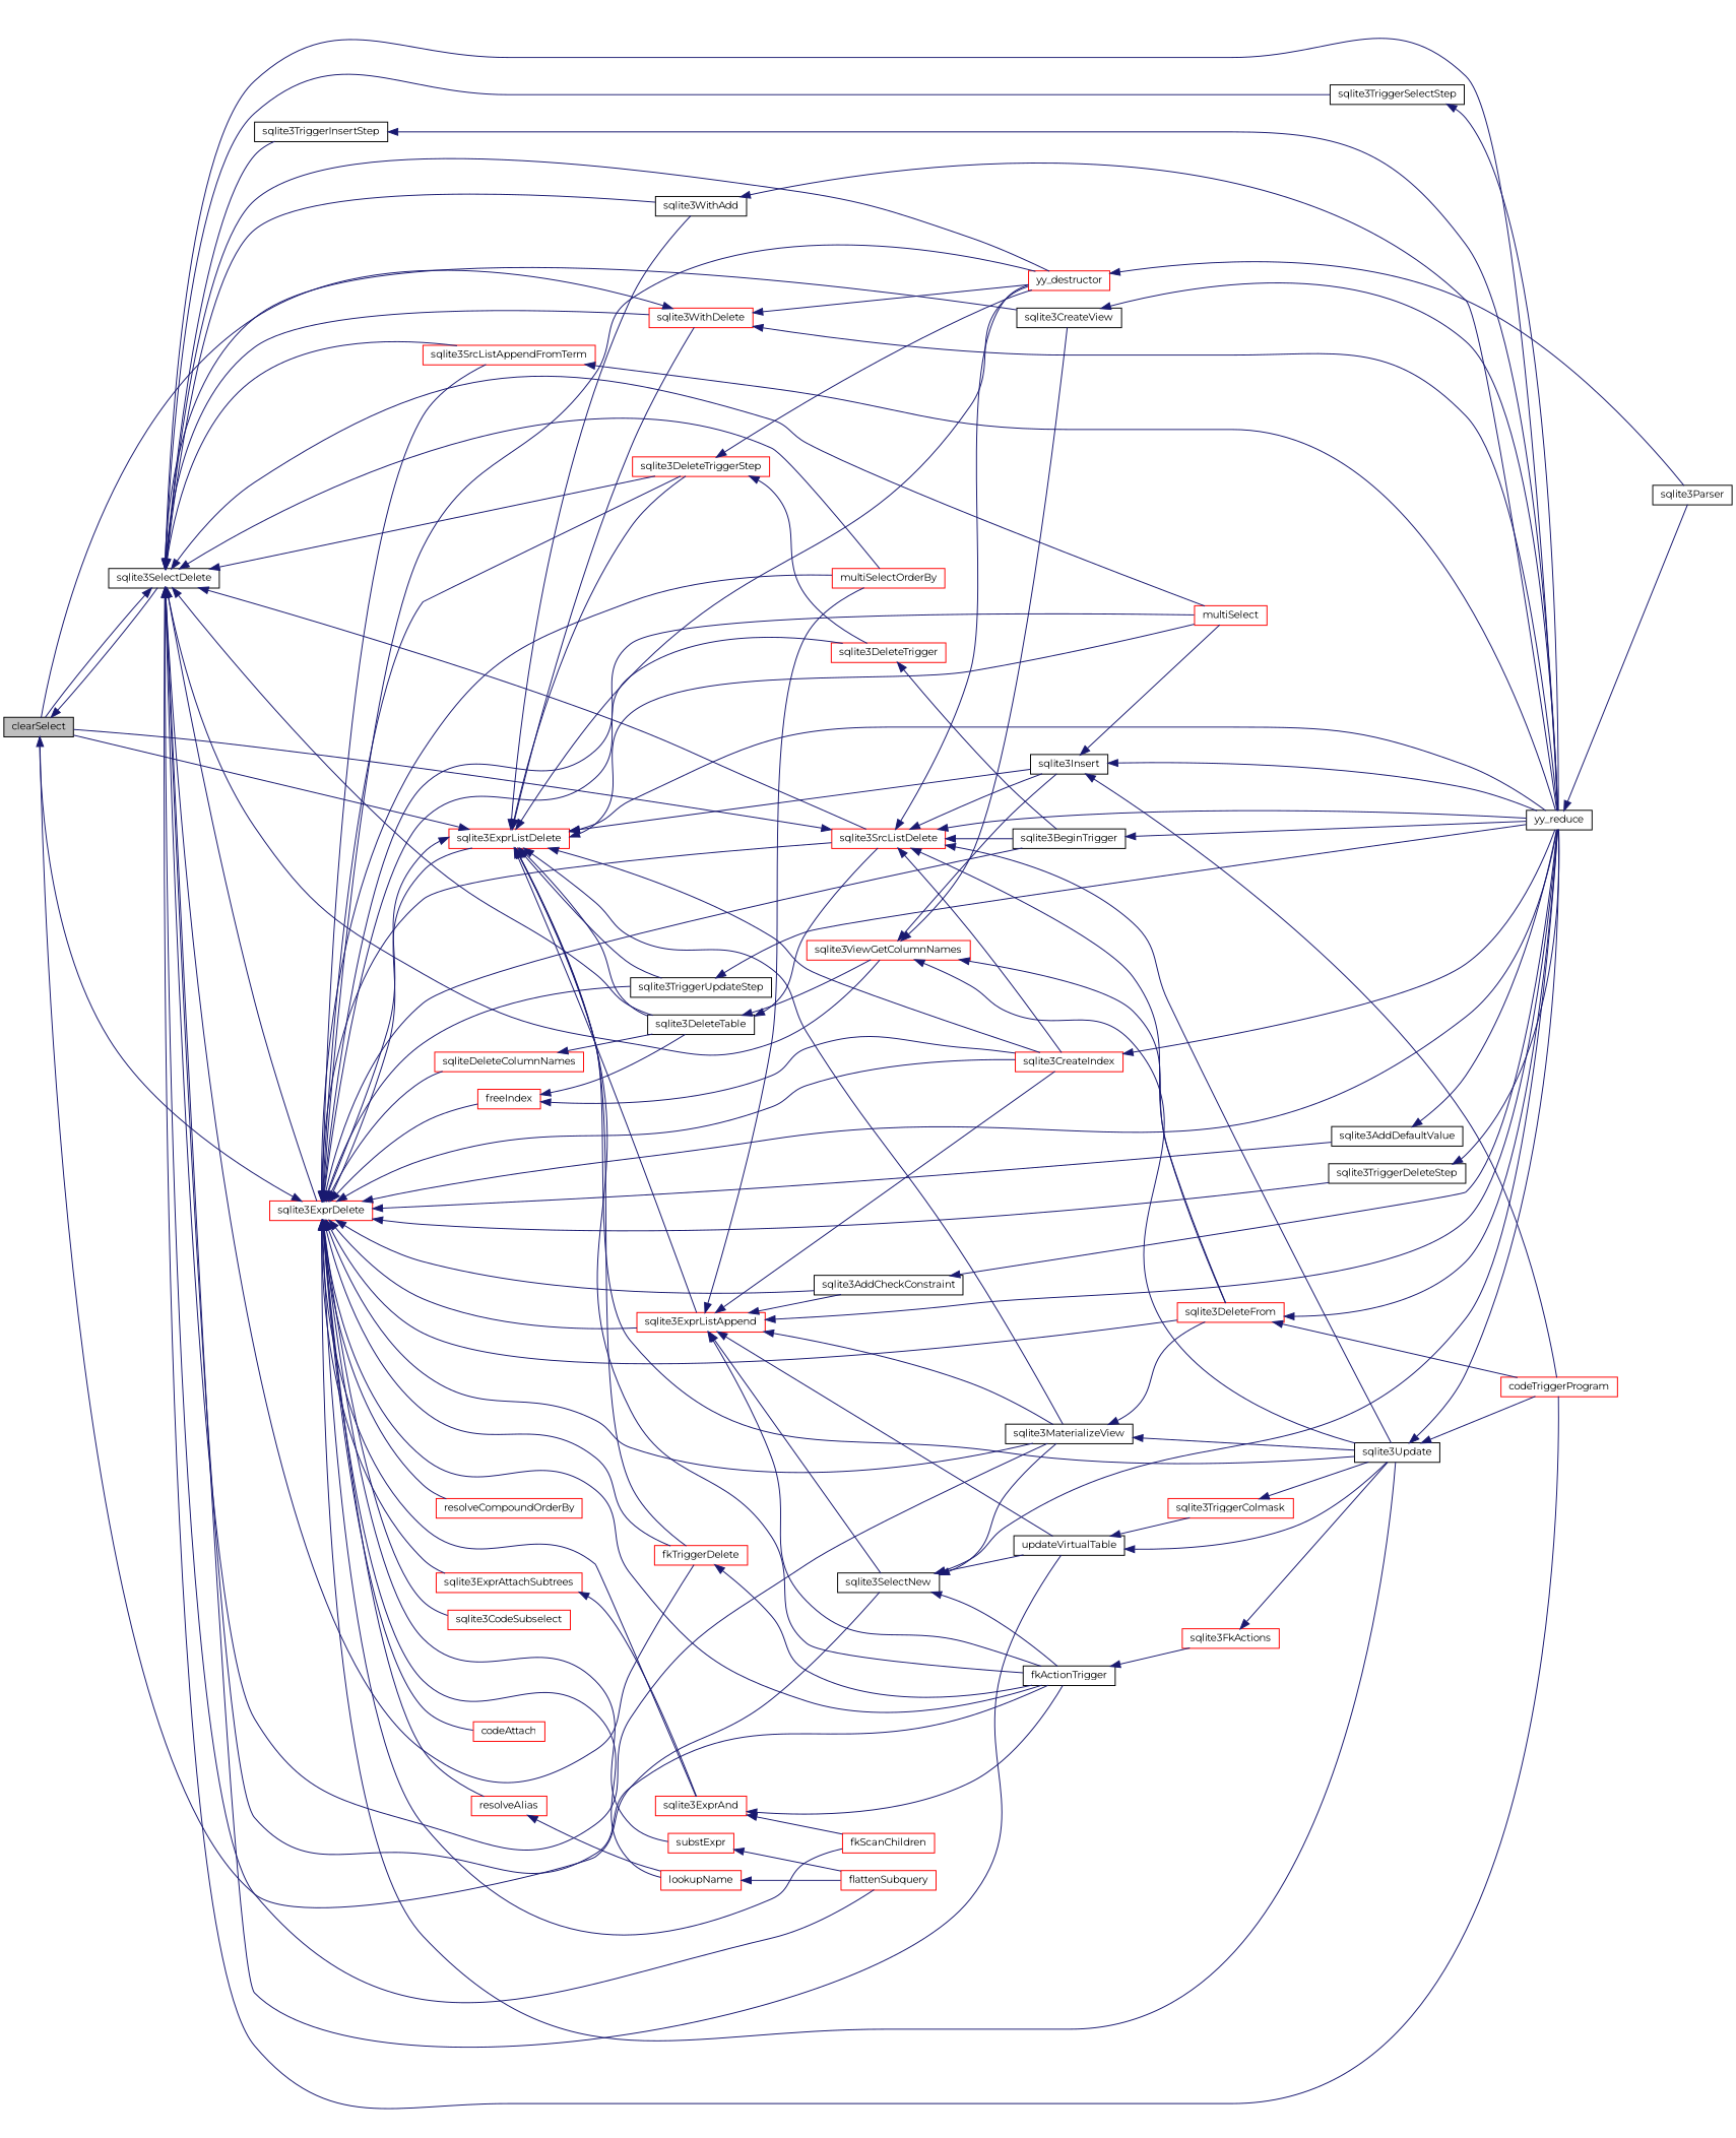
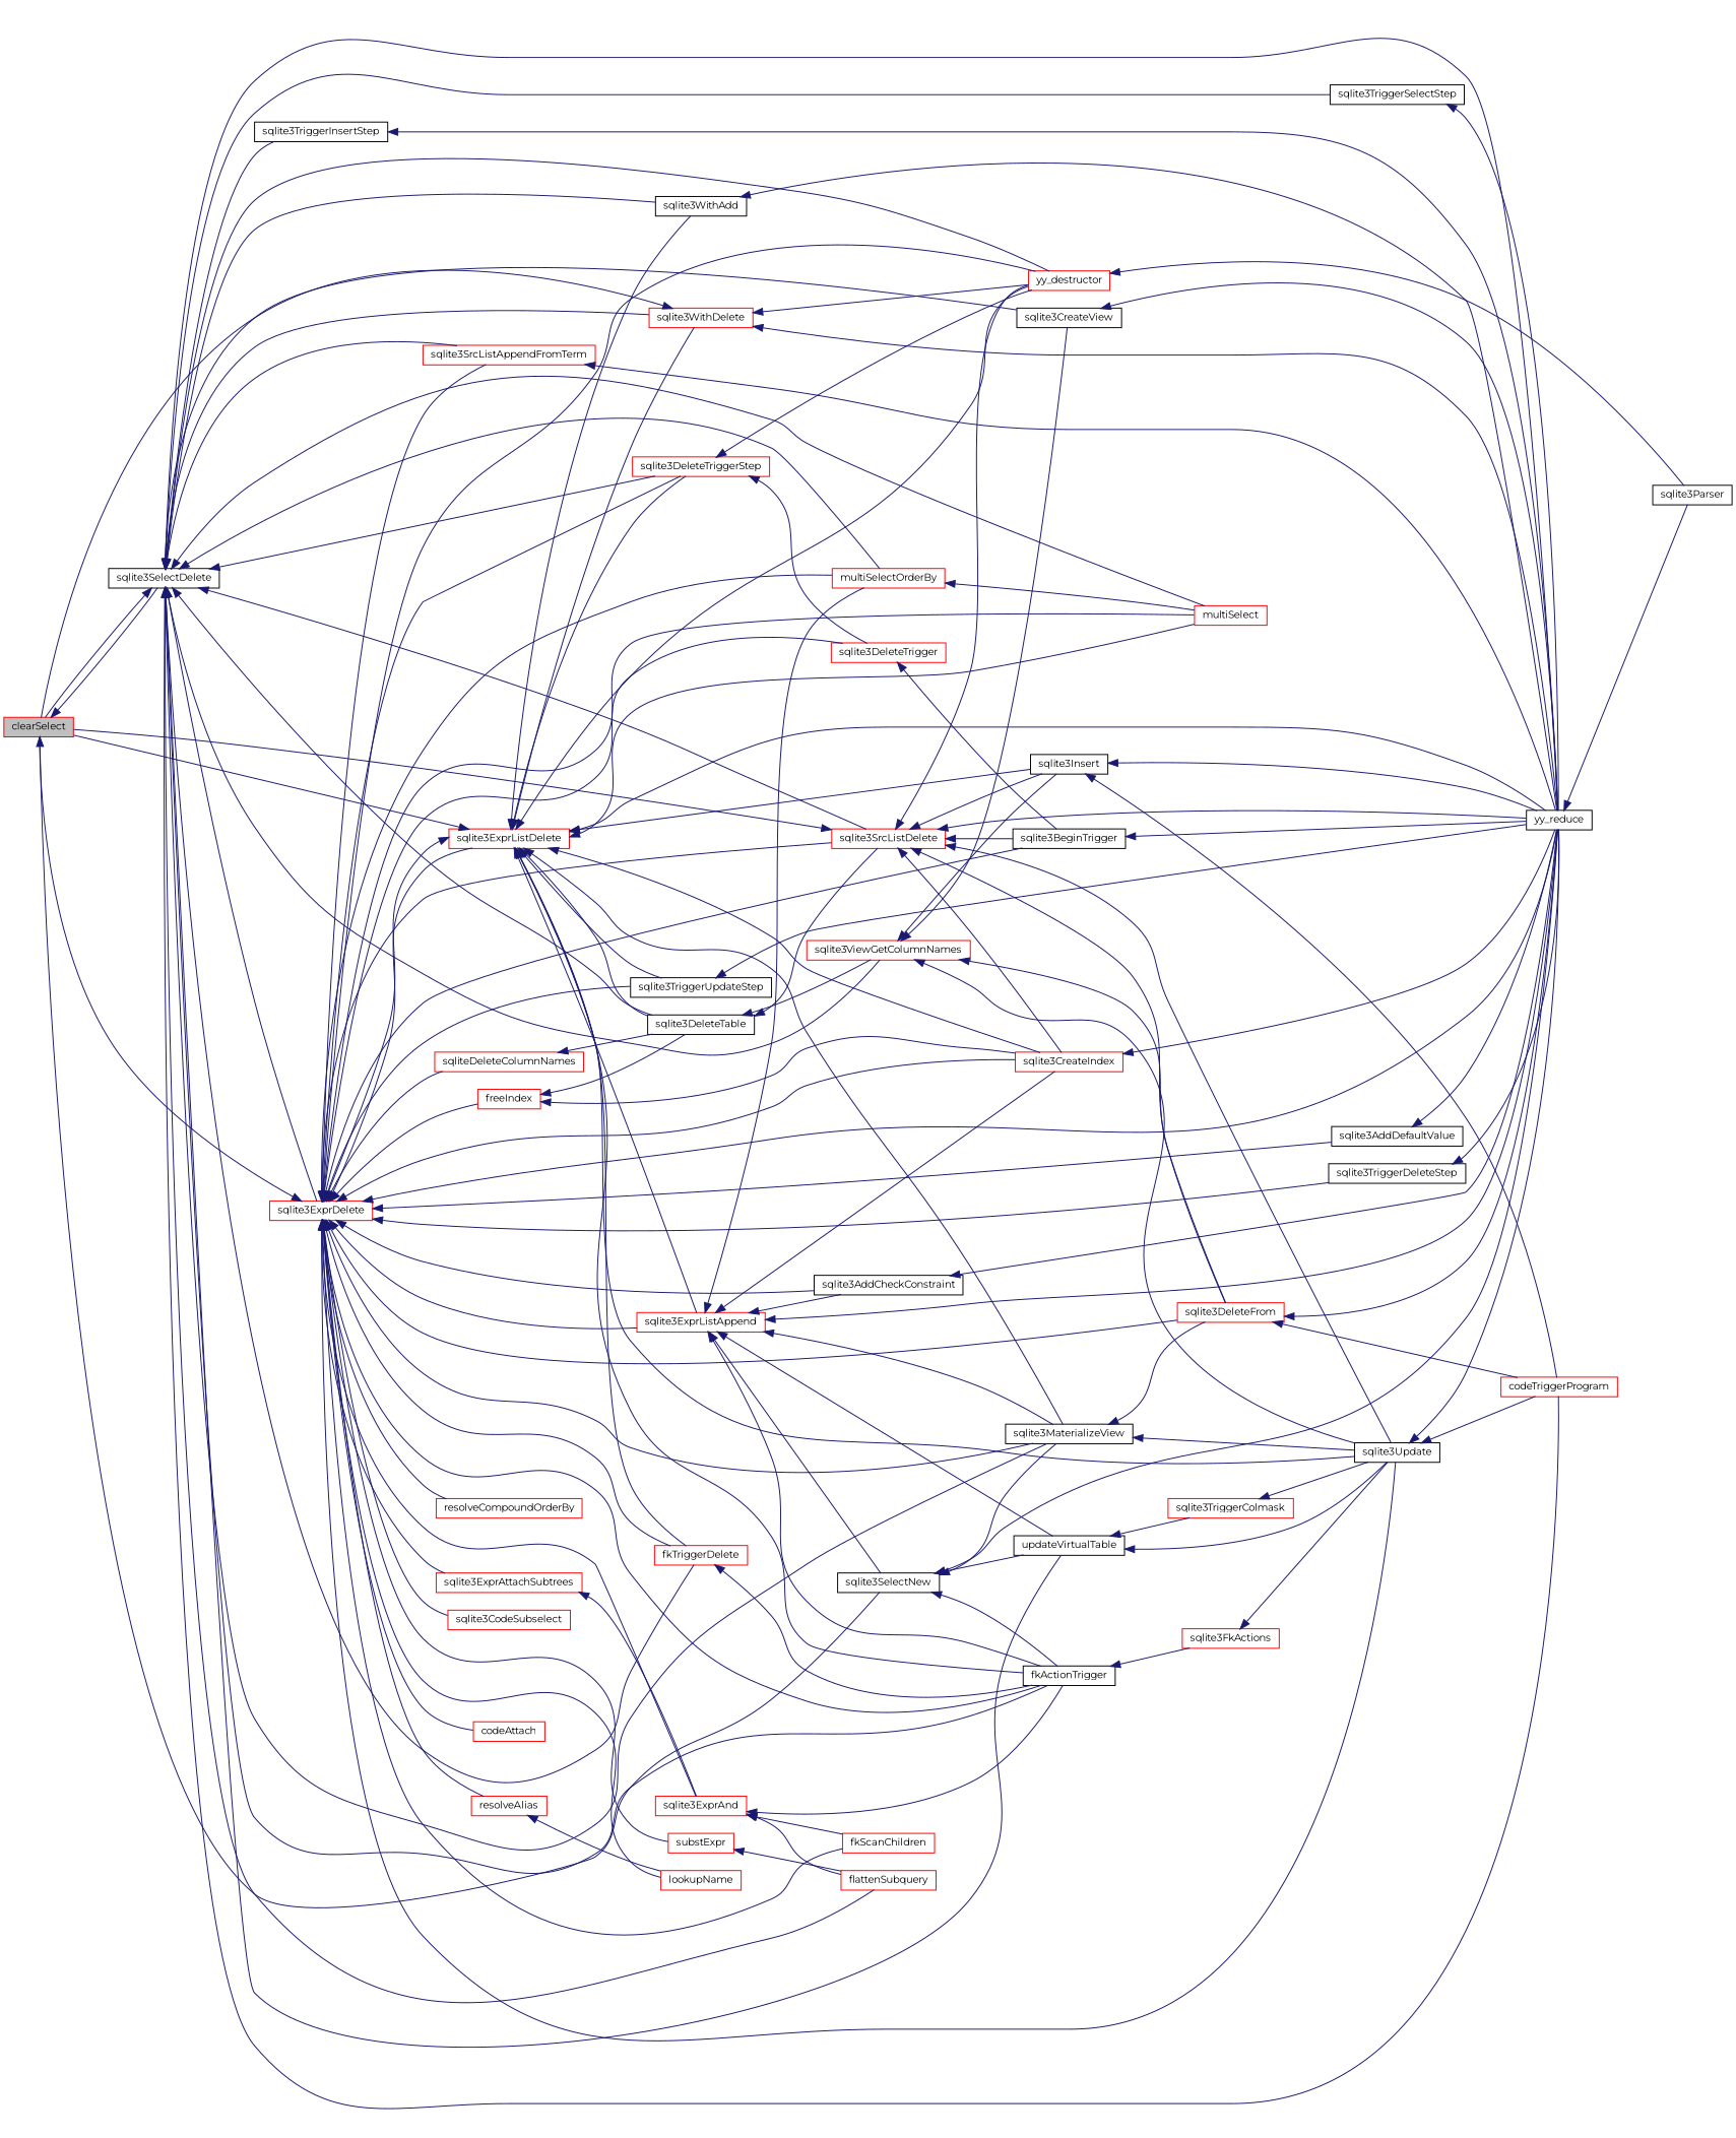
  digraph {
    fontname=Montserrat
    rankdir=LR
    node [color=red fillcolor=white fontname=Montserrat fontsize=10 shape=record style=filled]
    edge [color=midnightblue dir=back fontname=Montserrat fontsize=10 labelfontname=FreeSans labelfontsize=10 style=solid]
-   n1 [color=black fillcolor=grey75 fontcolor=black height=0.2 label=clearSelect width=0.4]
+   n1 [fillcolor=grey75 fontcolor=black height=0.2 label=clearSelect width=0.4]
    n2 [color=black height=0.2 label=sqlite3SelectNew width=0.4]
    n3 [color=black height=0.2 label=sqlite3SelectDelete width=0.4]
    n4 [color=black height=0.2 label=sqlite3MaterializeView width=0.4]
    n5 [color=black height=0.2 label=yy_reduce width=0.4]
    n6 [color=black height=0.2 label=fkActionTrigger width=0.4]
    n7 [color=black height=0.2 label=updateVirtualTable width=0.4]
    n8 [height=0.2 label=codeTriggerProgram width=0.4]
    n9 [height=0.2 label=sqlite3ExprDelete width=0.4]
    n10 [height=0.2 label=flattenSubquery width=0.4]
    n11 [height=0.2 label=multiSelectOrderBy width=0.4]
    n12 [height=0.2 label=multiSelect width=0.4]
    n13 [color=black height=0.2 label=sqlite3DeleteTable width=0.4]
    n14 [height=0.2 label=sqlite3ViewGetColumnNames width=0.4]
    n15 [color=black height=0.2 label=sqlite3CreateView width=0.4]
    n16 [height=0.2 label=sqlite3SrcListDelete width=0.4]
    n17 [height=0.2 label=yy_destructor width=0.4]
    n18 [color=black height=0.2 label=sqlite3WithAdd width=0.4]
    n19 [height=0.2 label=sqlite3WithDelete width=0.4]
    n20 [height=0.2 label=fkTriggerDelete width=0.4]
    n21 [height=0.2 label=sqlite3DeleteTriggerStep width=0.4]
    n22 [height=0.2 label=sqlite3SrcListAppendFromTerm width=0.4]
    n23 [color=black height=0.2 label=sqlite3TriggerSelectStep width=0.4]
    n24 [color=black height=0.2 label=sqlite3TriggerInsertStep width=0.4]
    n25 [height=0.2 label=sqlite3DeleteFrom width=0.4]
    n26 [color=black height=0.2 label=sqlite3Update width=0.4]
    n27 [color=black height=0.2 label=sqlite3Parser width=0.4]
    n28 [height=0.2 label=sqlite3FkActions width=0.4]
    n29 [height=0.2 label=sqlite3TriggerColmask width=0.4]
    n30 [height=0.2 label=resolveAlias width=0.4]
    n31 [height=0.2 label=lookupName width=0.4]
    n32 [height=0.2 label=resolveCompoundOrderBy width=0.4]
    n33 [height=0.2 label=sqlite3ExprAttachSubtrees width=0.4]
    n34 [height=0.2 label=sqlite3ExprAnd width=0.4]
    n35 [height=0.2 label=fkScanChildren width=0.4]
    n36 [height=0.2 label=sqlite3ExprListAppend width=0.4]
    n37 [color=black height=0.2 label=sqlite3AddCheckConstraint width=0.4]
    n38 [height=0.2 label=sqlite3CreateIndex width=0.4]
    n39 [height=0.2 label=sqlite3ExprListDelete width=0.4]
    n40 [color=black height=0.2 label=sqlite3BeginTrigger width=0.4]
    n41 [height=0.2 label=sqlite3DeleteTrigger width=0.4]
    n42 [color=black height=0.2 label=sqlite3TriggerUpdateStep width=0.4]
    n43 [height=0.2 label=sqlite3CodeSubselect width=0.4]
    n44 [height=0.2 label=codeAttach width=0.4]
    n45 [height=0.2 label=freeIndex width=0.4]
    n46 [height=0.2 label=sqliteDeleteColumnNames width=0.4]
    n47 [color=black height=0.2 label=sqlite3AddDefaultValue width=0.4]
    n48 [height=0.2 label=substExpr width=0.4]
    n49 [color=black height=0.2 label=sqlite3TriggerDeleteStep width=0.4]
    n50 [color=black height=0.2 label=sqlite3Insert width=0.4]
    n1 -> n2
    n1 -> n3
    n2 -> n4
    n2 -> n5
    n2 -> n6
    n2 -> n7
    n3 -> n1
    n3 -> n4
    n3 -> n5
    n3 -> n6
    n3 -> n7
    n3 -> n8
    n3 -> n9
    n3 -> n10
    n3 -> n11
    n3 -> n12
    n3 -> n13
    n3 -> n14
    n3 -> n15
    n3 -> n16
    n3 -> n17
    n3 -> n18
    n3 -> n19
    n3 -> n20
    n3 -> n21
    n3 -> n22
    n3 -> n23
    n3 -> n24
    n4 -> n25
    n4 -> n26
    n5 -> n27
    n6 -> n28
    n7 -> n26
    n7 -> n29
    n9 -> n1
    n9 -> n4
    n9 -> n5
    n9 -> n6
    n9 -> n11
    n9 -> n12
    n9 -> n16
    n9 -> n17
    n9 -> n20
    n9 -> n21
    n9 -> n22
    n9 -> n25
    n9 -> n26
    n9 -> n30
    n9 -> n31
    n9 -> n32
    n9 -> n33
    n9 -> n34
    n9 -> n35
    n9 -> n36
    n9 -> n37
    n9 -> n38
    n9 -> n39
    n9 -> n40
    n9 -> n41
    n9 -> n42
    n9 -> n43
    n9 -> n44
    n9 -> n45
    n9 -> n46
    n9 -> n47
    n9 -> n48
    n9 -> n49
-   n50 -> n12
+   n11 -> n12
    n13 -> n14
    n13 -> n16
    n14 -> n15
    n14 -> n25
    n14 -> n26
    n14 -> n50
    n15 -> n5
    n16 -> n1
    n16 -> n5
    n16 -> n17
    n16 -> n25
    n16 -> n26
    n16 -> n38
    n16 -> n40
    n16 -> n50
    n17 -> n27
    n18 -> n5
    n19 -> n1
    n19 -> n5
    n19 -> n17
    n20 -> n6
    n21 -> n17
    n21 -> n41
    n22 -> n5
    n23 -> n5
    n24 -> n5
    n25 -> n5
    n25 -> n8
    n26 -> n5
    n26 -> n8
    n28 -> n26
    n29 -> n26
    n30 -> n31
    n33 -> n34
    n34 -> n6
-   n31 -> n10
+   n34 -> n10
    n34 -> n35
    n36 -> n2
    n36 -> n4
    n36 -> n5
    n36 -> n6
    n36 -> n7
    n36 -> n11
    n36 -> n37
    n36 -> n38
    n37 -> n5
    n38 -> n5
    n39 -> n1
    n39 -> n4
    n39 -> n5
    n39 -> n6
    n39 -> n9
    n39 -> n12
    n39 -> n13
    n39 -> n17
    n39 -> n18
    n39 -> n19
    n39 -> n20
    n39 -> n21
    n39 -> n26
    n39 -> n36
    n39 -> n38
    n39 -> n42
    n39 -> n50
    n40 -> n5
    n41 -> n40
    n42 -> n5
    n45 -> n13
    n45 -> n38
    n46 -> n13
    n47 -> n5
    n48 -> n10
    n49 -> n5
    n50 -> n5
    n50 -> n8
  }
